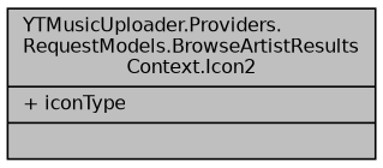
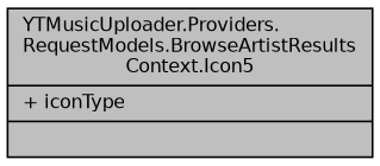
  digraph {
-   n1 [color=black fillcolor=grey75 fontcolor=black fontname=Helvetica fontsize=10 height=0.2 label="{YTMusicUploader.Providers.\lRequestModels.BrowseArtistResults\lContext.Icon2\n|+ iconType\l|}" shape=record style=filled width=0.4]
+   n1 [color=black fillcolor=grey75 fontcolor=black fontname=Helvetica fontsize=10 height=0.2 label="{YTMusicUploader.Providers.\lRequestModels.BrowseArtistResults\lContext.Icon5\n|+ iconType\l|}" shape=record style=filled width=0.4]
  }
